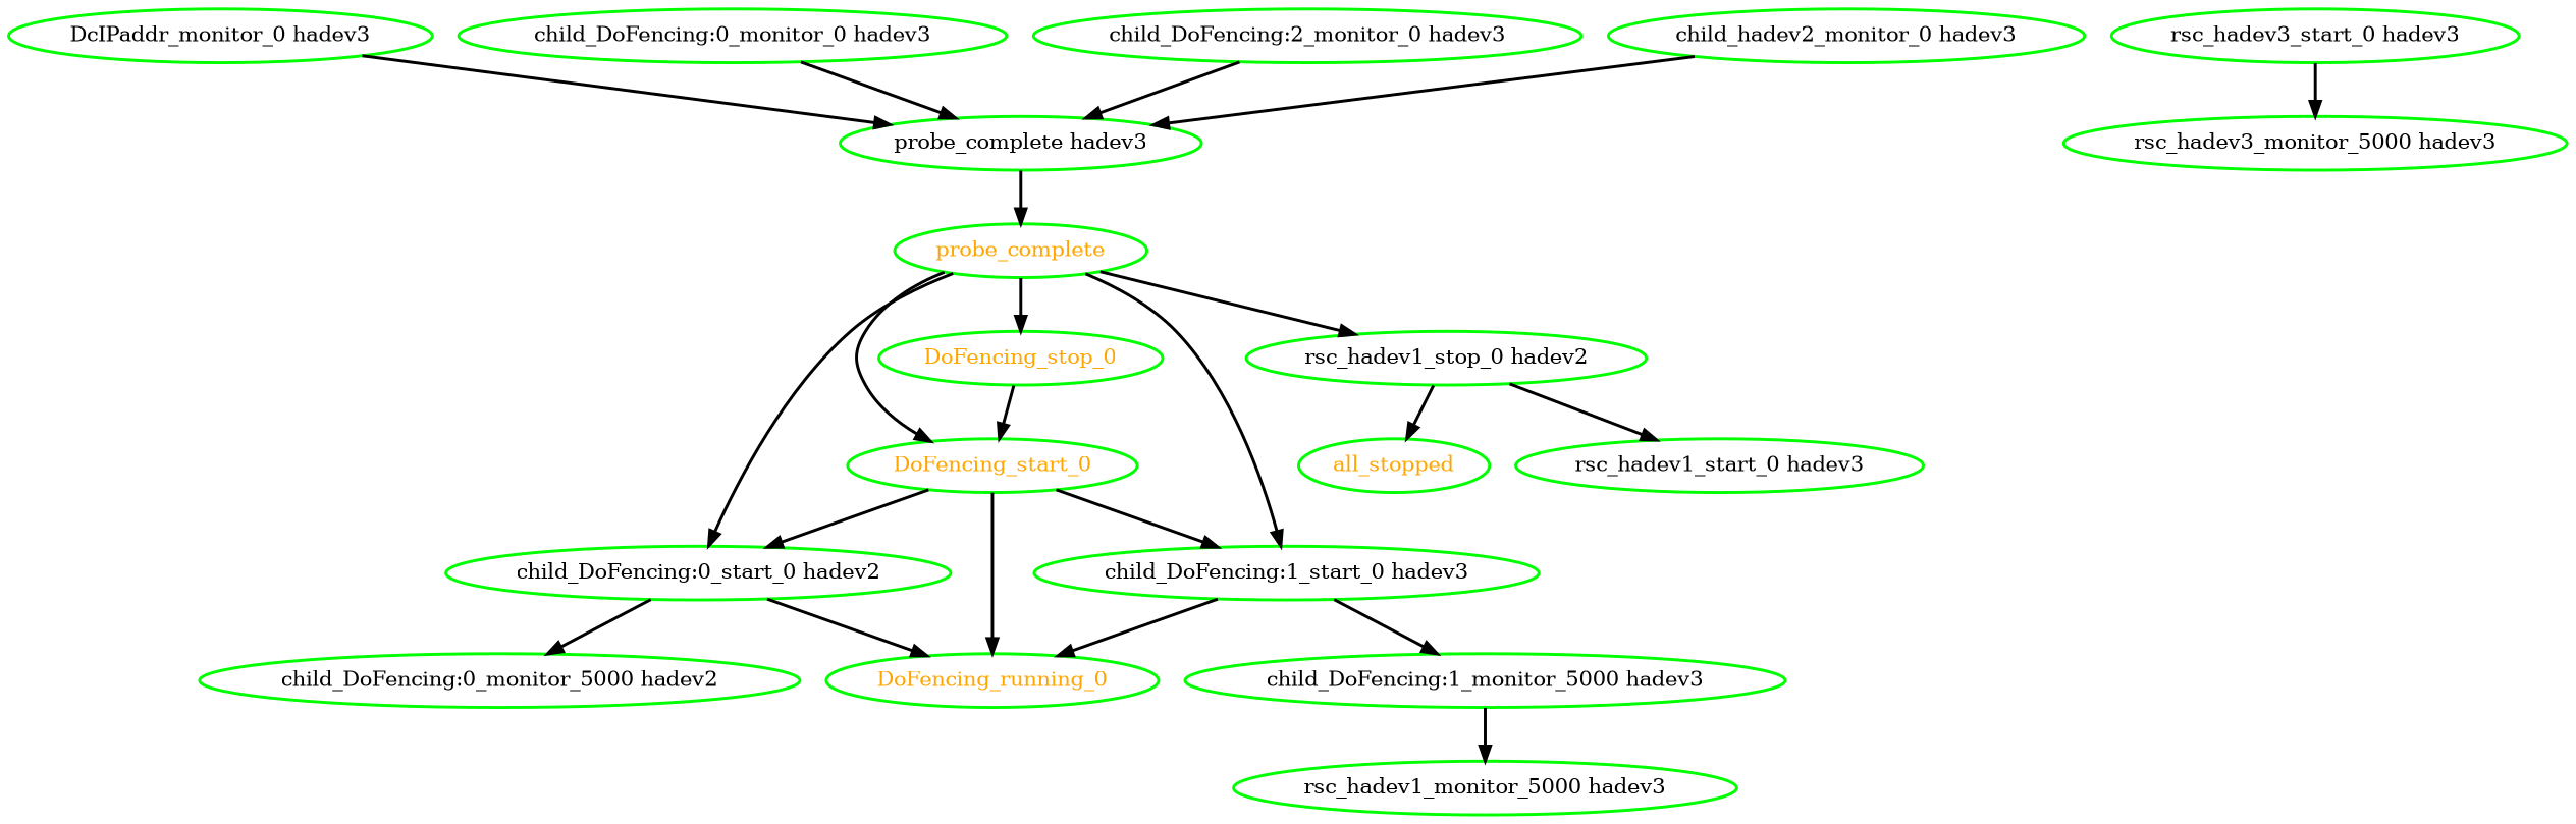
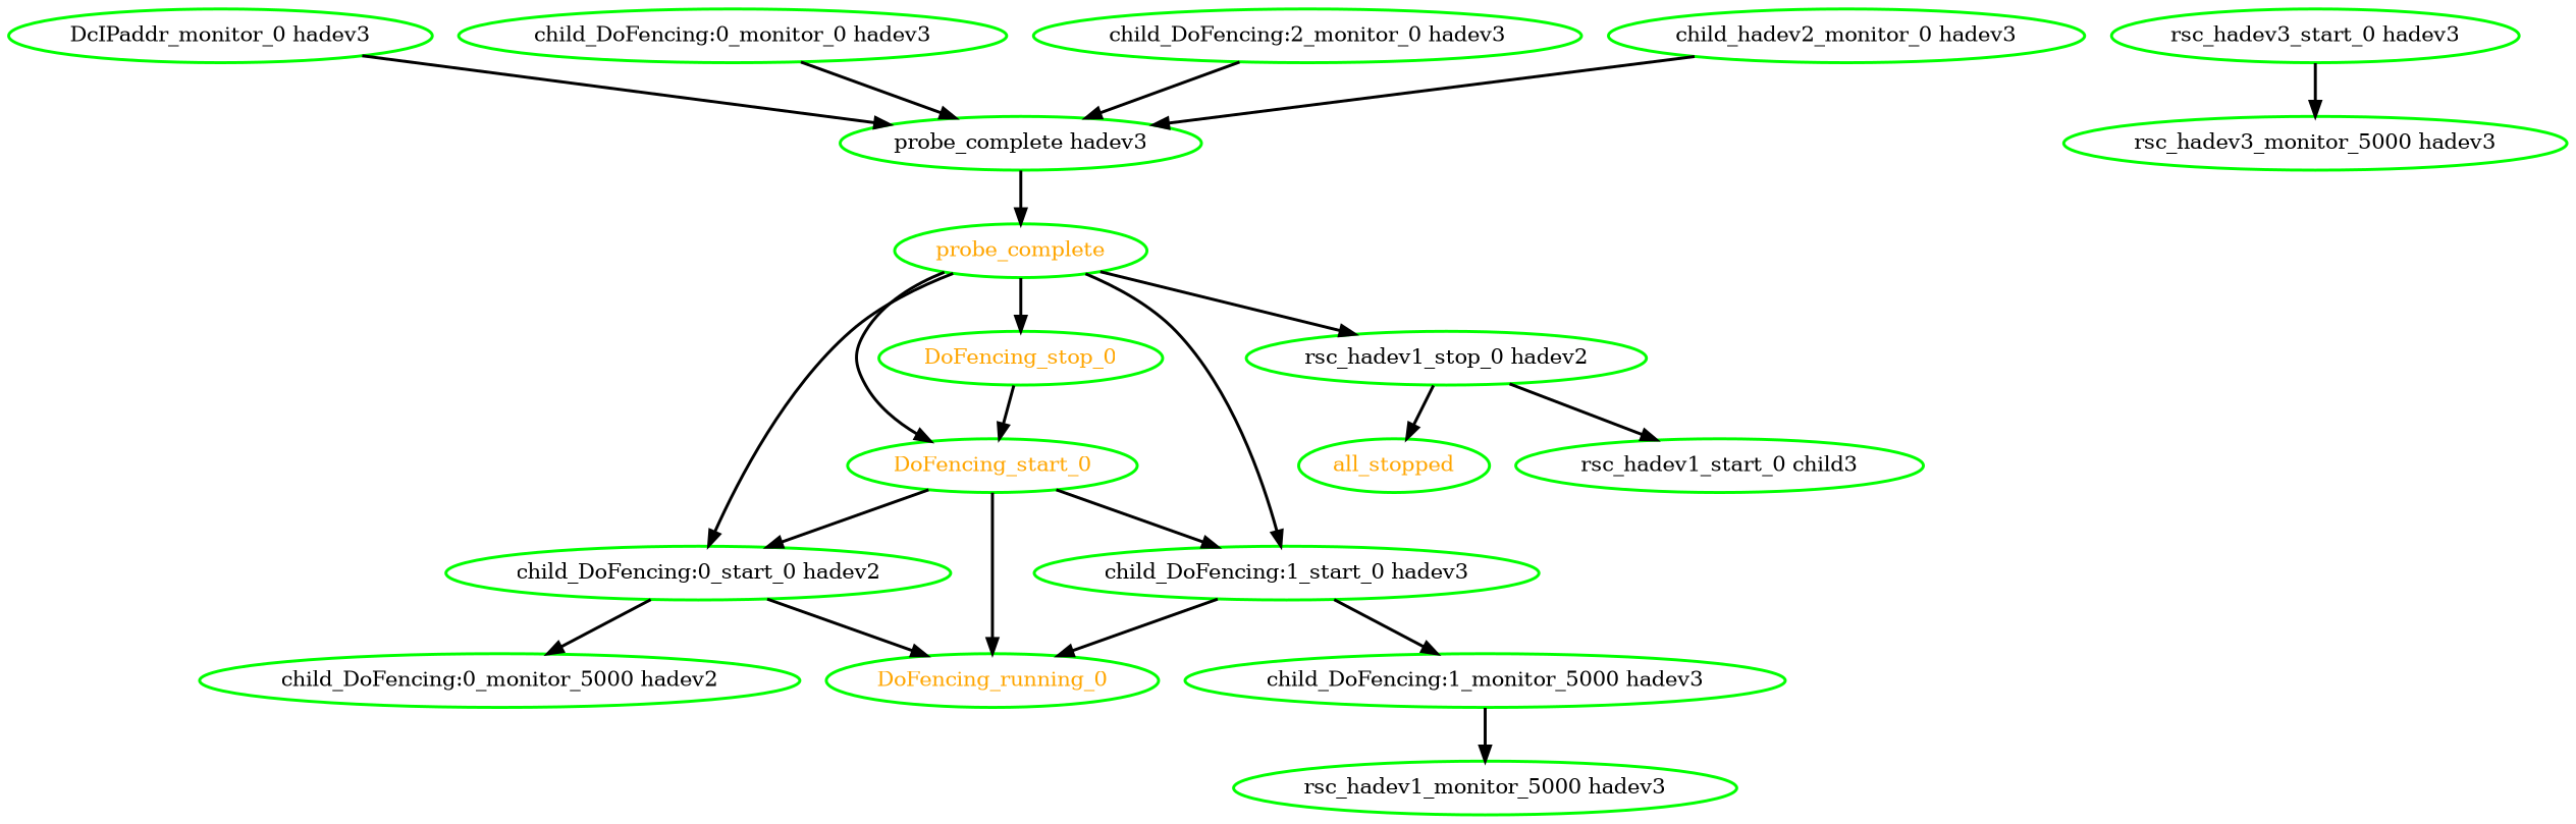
  digraph {
    node [color=green fontcolor=black style=bold]
    edge [style=bold]
    "DcIPaddr_monitor_0 hadev3"
    "probe_complete hadev3"
    probe_complete [fontcolor=orange]
    DoFencing_start_0 [fontcolor=orange]
    "child_DoFencing:0_start_0 hadev2"
    "child_DoFencing:1_start_0 hadev3"
    DoFencing_stop_0 [fontcolor=orange]
    "rsc_hadev1_stop_0 hadev2"
    DoFencing_running_0 [fontcolor=orange]
    "child_DoFencing:0_monitor_5000 hadev2"
    "child_DoFencing:1_monitor_5000 hadev3"
    "rsc_hadev1_monitor_5000 hadev3"
    all_stopped [fontcolor=orange]
    "child_DoFencing:0_monitor_0 hadev3"
    "child_DoFencing:2_monitor_0 hadev3"
-   "rsc_hadev1_start_0 hadev3"
+   "rsc_hadev1_start_0 hadev3" [label="rsc_hadev1_start_0 child3"]
    n17 [label="child_hadev2_monitor_0 hadev3"]
    "rsc_hadev3_start_0 hadev3"
    "rsc_hadev3_monitor_5000 hadev3"
    "DcIPaddr_monitor_0 hadev3" -> "probe_complete hadev3"
    "probe_complete hadev3" -> probe_complete
    probe_complete -> DoFencing_start_0
    probe_complete -> "child_DoFencing:0_start_0 hadev2"
    probe_complete -> "child_DoFencing:1_start_0 hadev3"
    probe_complete -> DoFencing_stop_0
    probe_complete -> "rsc_hadev1_stop_0 hadev2"
    DoFencing_start_0 -> "child_DoFencing:0_start_0 hadev2"
    DoFencing_start_0 -> "child_DoFencing:1_start_0 hadev3"
    DoFencing_start_0 -> DoFencing_running_0
    "child_DoFencing:0_start_0 hadev2" -> DoFencing_running_0
    "child_DoFencing:0_start_0 hadev2" -> "child_DoFencing:0_monitor_5000 hadev2"
    "child_DoFencing:1_start_0 hadev3" -> DoFencing_running_0
    "child_DoFencing:1_start_0 hadev3" -> "child_DoFencing:1_monitor_5000 hadev3"
    DoFencing_stop_0 -> DoFencing_start_0
    "rsc_hadev1_stop_0 hadev2" -> all_stopped
    "rsc_hadev1_stop_0 hadev2" -> "rsc_hadev1_start_0 hadev3"
    "child_DoFencing:1_monitor_5000 hadev3" -> "rsc_hadev1_monitor_5000 hadev3"
    "child_DoFencing:0_monitor_0 hadev3" -> "probe_complete hadev3"
    "child_DoFencing:2_monitor_0 hadev3" -> "probe_complete hadev3"
    n17 -> "probe_complete hadev3"
    "rsc_hadev3_start_0 hadev3" -> "rsc_hadev3_monitor_5000 hadev3"
  }
